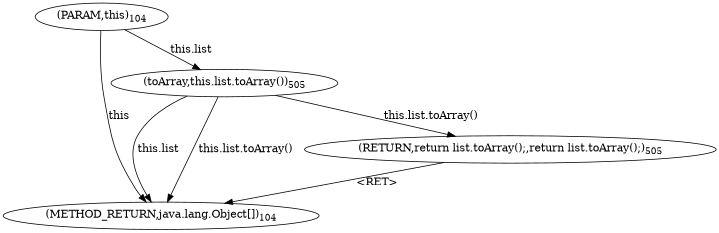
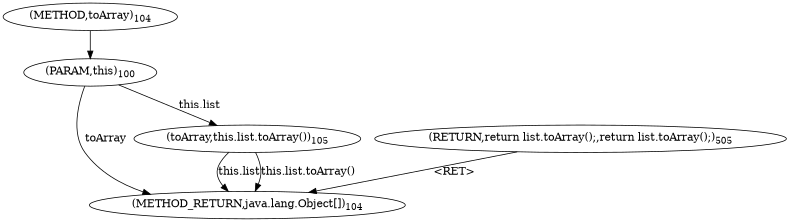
  digraph {
-   n2 [label=<(PARAM,this)<SUB>104</SUB>>]
+   n1 [label=<(METHOD,toArray)<SUB>104</SUB>>]
+   n2 [label=<(PARAM,this)<SUB>100</SUB>>]
    n3 [label=<(METHOD_RETURN,java.lang.Object[])<SUB>104</SUB>>]
-   n4 [label=<(toArray,this.list.toArray())<SUB>505</SUB>>]
+   n4 [label=<(toArray,this.list.toArray())<SUB>105</SUB>>]
    n5 [label=<(RETURN,return list.toArray();,return list.toArray();)<SUB>505</SUB>>]
-   n2 -> n3 [label=this]
+   n1 -> n2
+   n2 -> n3 [label=toArray]
    n2 -> n4 [label="this.list"]
    n4 -> n3 [label="this.list"]
    n4 -> n3 [label="this.list.toArray()"]
-   n4 -> n5 [label="this.list.toArray()"]
    n5 -> n3 [label="&lt;RET&gt;"]
  }
